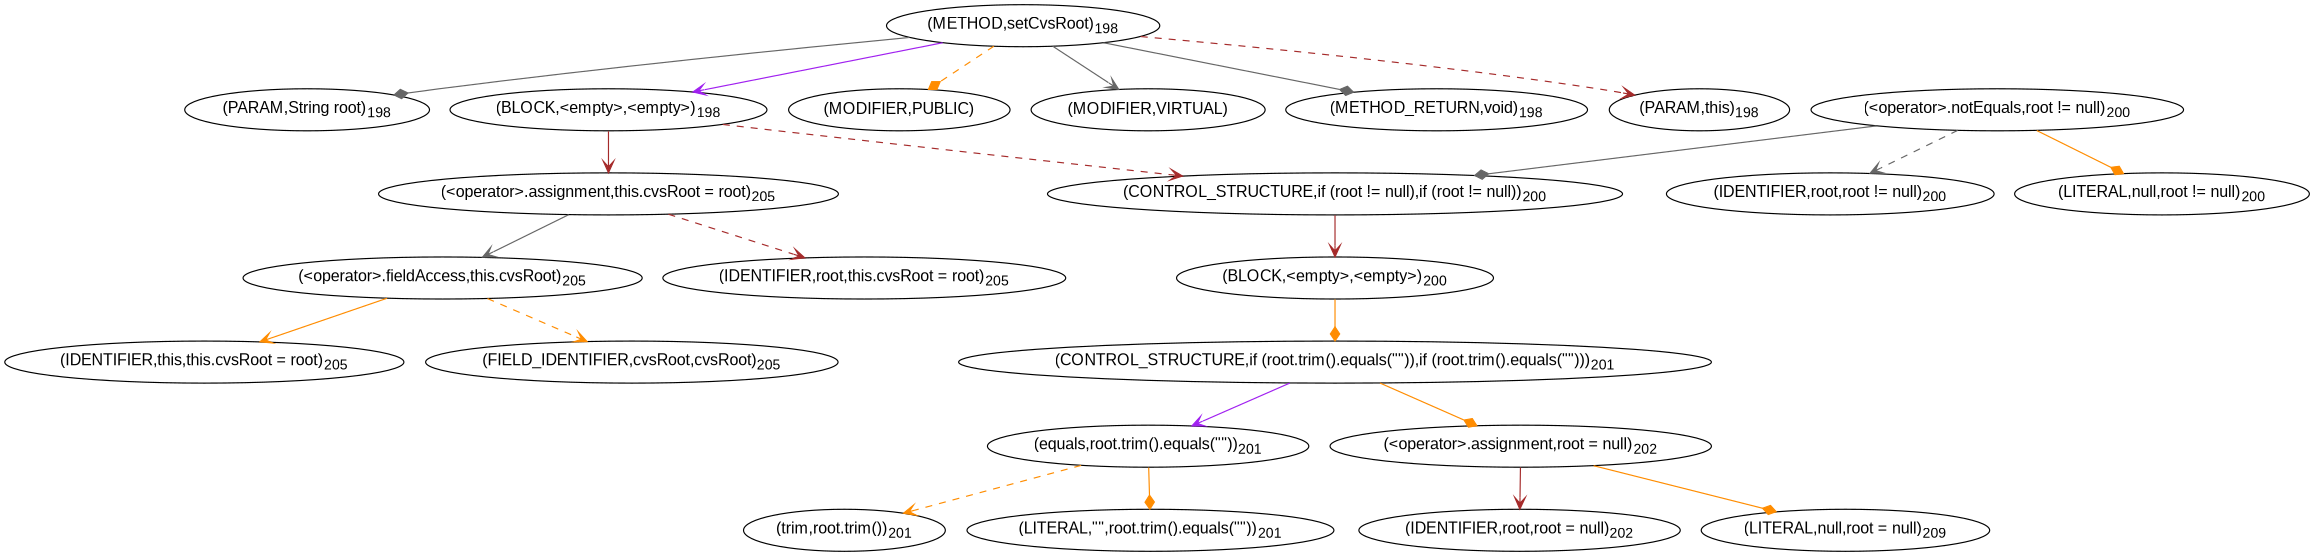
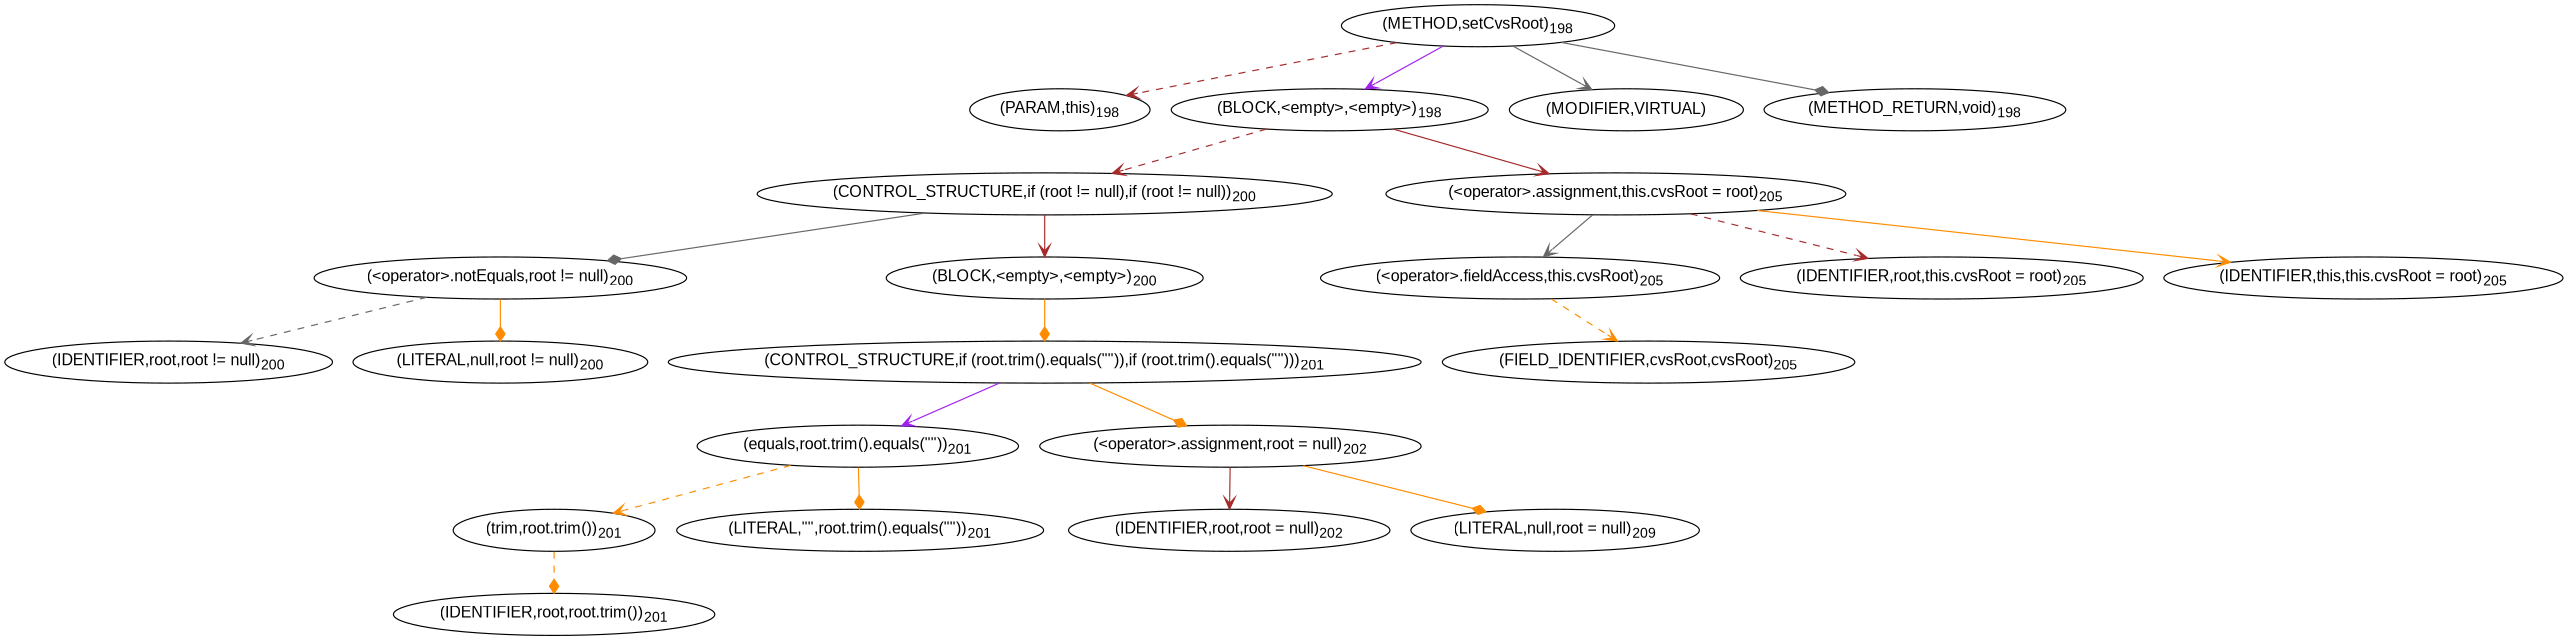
  digraph {
    fontname="Liberation Sans"
    node [fontname="Liberation Sans"]
    edge [arrowhead=vee color=darkorange fontname="Liberation Sans" style=solid]
    n1 [label=<(METHOD,setCvsRoot)<SUB>198</SUB>>]
    n2 [label=<(PARAM,this)<SUB>198</SUB>>]
-   n3 [label=<(PARAM,String root)<SUB>198</SUB>>]
    n4 [label=<(BLOCK,&lt;empty&gt;,&lt;empty&gt;)<SUB>198</SUB>>]
-   n5 [label=<(MODIFIER,PUBLIC)>]
    n6 [label=<(MODIFIER,VIRTUAL)>]
    n7 [label=<(METHOD_RETURN,void)<SUB>198</SUB>>]
    n8 [label=<(CONTROL_STRUCTURE,if (root != null),if (root != null))<SUB>200</SUB>>]
    n9 [label=<(&lt;operator&gt;.assignment,this.cvsRoot = root)<SUB>205</SUB>>]
    n10 [label=<(&lt;operator&gt;.notEquals,root != null)<SUB>200</SUB>>]
    n11 [label=<(BLOCK,&lt;empty&gt;,&lt;empty&gt;)<SUB>200</SUB>>]
    n12 [label=<(&lt;operator&gt;.fieldAccess,this.cvsRoot)<SUB>205</SUB>>]
    n13 [label=<(IDENTIFIER,root,this.cvsRoot = root)<SUB>205</SUB>>]
    n14 [label=<(IDENTIFIER,root,root != null)<SUB>200</SUB>>]
    n15 [label=<(LITERAL,null,root != null)<SUB>200</SUB>>]
    n16 [label=<(CONTROL_STRUCTURE,if (root.trim().equals(&quot;&quot;)),if (root.trim().equals(&quot;&quot;)))<SUB>201</SUB>>]
    n17 [label=<(equals,root.trim().equals(&quot;&quot;))<SUB>201</SUB>>]
    n18 [label=<(&lt;operator&gt;.assignment,root = null)<SUB>202</SUB>>]
    n19 [label=<(trim,root.trim())<SUB>201</SUB>>]
    n20 [label=<(LITERAL,&quot;&quot;,root.trim().equals(&quot;&quot;))<SUB>201</SUB>>]
    n21 [label=<(IDENTIFIER,root,root = null)<SUB>202</SUB>>]
    n22 [label=<(LITERAL,null,root = null)<SUB>209</SUB>>]
+   n23 [label=<(IDENTIFIER,root,root.trim())<SUB>201</SUB>>]
    n24 [label=<(IDENTIFIER,this,this.cvsRoot = root)<SUB>205</SUB>>]
    n25 [label=<(FIELD_IDENTIFIER,cvsRoot,cvsRoot)<SUB>205</SUB>>]
    n1 -> n2 [color=brown style=dashed]
-   n1 -> n3 [arrowhead=diamond color=gray40]
    n1 -> n4 [color=purple]
-   n1 -> n5 [arrowhead=diamond style=dashed]
    n1 -> n6 [color=gray40]
    n1 -> n7 [arrowhead=diamond color=gray40]
    n4 -> n8 [color=brown style=dashed]
    n4 -> n9 [color=brown]
-   n10 -> n8 [arrowhead=diamond color=gray40]
+   n8 -> n10 [arrowhead=diamond color=gray40]
    n8 -> n11 [color=brown]
    n9 -> n12 [color=gray40]
    n9 -> n13 [color=brown style=dashed]
    n10 -> n14 [color=gray40 style=dashed]
    n10 -> n15 [arrowhead=diamond]
    n11 -> n16 [arrowhead=diamond]
-   n12 -> n24
+   n9 -> n24
    n12 -> n25 [style=dashed]
    n16 -> n17 [color=purple]
    n16 -> n18 [arrowhead=diamond]
    n17 -> n19 [style=dashed]
    n17 -> n20 [arrowhead=diamond]
    n18 -> n21 [color=brown]
    n18 -> n22 [arrowhead=diamond]
+   n19 -> n23 [arrowhead=diamond style=dashed]
  }
